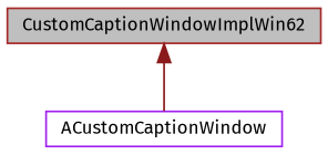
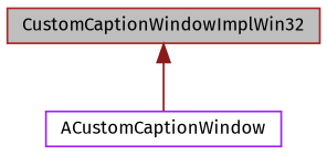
  digraph {
    fontname="Fira Sans"
    node [fontname="Fira Sans" fontsize=10 shape=record style=filled]
-   n1 [color=brown fillcolor=grey75 fontcolor=black height=0.2 label=CustomCaptionWindowImplWin62 width=0.4]
+   n1 [color=brown fillcolor=grey75 fontcolor=black height=0.2 label=CustomCaptionWindowImplWin32 width=0.4]
    n2 [color=purple fillcolor=white height=0.2 label=ACustomCaptionWindow width=0.4]
    n1 -> n2 [color=firebrick4 dir=back fontname="Fira Sans" fontsize=10 labelfontname=Helvetica labelfontsize=10 style=solid]
  }
